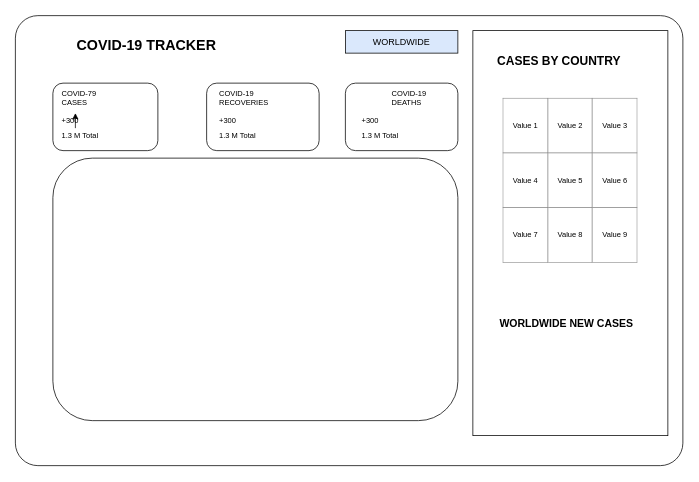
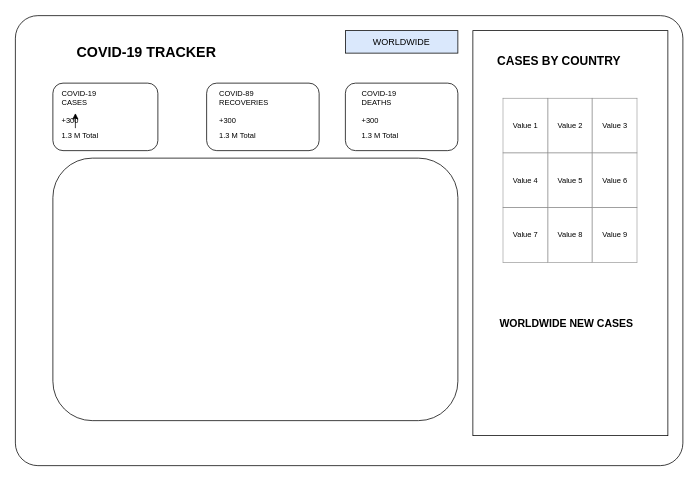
  <mxCell id="0" />
  <mxCell id="1" parent="0" />
  <mxCell id="2" value="" style="rounded=1;whiteSpace=wrap;html=1;arcSize=5;" vertex="1" parent="1"><mxGeometry x="20" y="20" width="890" height="600" as="geometry" /></mxCell>
- <mxCell id="3" value="&lt;font size=&quot;1&quot;&gt;&lt;b style=&quot;font-size: 19px&quot;&gt;COVID-19 TRACKER&lt;/b&gt;&lt;/font&gt;" style="text;html=1;strokeColor=none;fillColor=none;align=center;verticalAlign=middle;whiteSpace=wrap;rounded=0;" vertex="1" parent="1"><mxGeometry x="100" y="50" width="190" height="20" as="geometry" /></mxCell>
+ <mxCell id="3" value="&lt;font size=&quot;1&quot;&gt;&lt;b style=&quot;font-size: 19px&quot;&gt;COVID-19 TRACKER&lt;/b&gt;&lt;/font&gt;" style="text;html=1;strokeColor=none;fillColor=none;align=center;verticalAlign=middle;whiteSpace=wrap;rounded=0;" vertex="1" parent="1"><mxGeometry x="100" y="60" width="190" height="20" as="geometry" /></mxCell>
  <mxCell id="4" value="WORLDWIDE" style="rounded=0;whiteSpace=wrap;html=1;fillColor=#dae8fc;" vertex="1" parent="1"><mxGeometry x="460" y="40" width="150" height="30" as="geometry" /></mxCell>
  <mxCell id="5" value="" style="rounded=1;whiteSpace=wrap;html=1;align=left;" vertex="1" parent="1"><mxGeometry x="70" y="110" width="140" height="90" as="geometry" /></mxCell>
- <mxCell id="6" value="COVID-79 CASES" style="text;html=1;strokeColor=none;fillColor=none;align=left;verticalAlign=middle;whiteSpace=wrap;rounded=0;fontSize=10;" vertex="1" parent="1"><mxGeometry x="80" y="120" width="80" height="20" as="geometry" /></mxCell>
+ <mxCell id="6" value="COVID-19 CASES" style="text;html=1;strokeColor=none;fillColor=none;align=left;verticalAlign=middle;whiteSpace=wrap;rounded=0;fontSize=10;" vertex="1" parent="1"><mxGeometry x="80" y="120" width="80" height="20" as="geometry" /></mxCell>
  <mxCell id="7" value="+300" style="text;html=1;strokeColor=none;fillColor=none;align=left;verticalAlign=middle;whiteSpace=wrap;rounded=0;fontSize=10;" vertex="1" parent="1"><mxGeometry x="80" y="150" width="80" height="20" as="geometry" /></mxCell>
  <mxCell id="8" value="1.3 M Total" style="text;html=1;strokeColor=none;fillColor=none;align=left;verticalAlign=middle;whiteSpace=wrap;rounded=0;fontSize=10;" vertex="1" parent="1"><mxGeometry x="80" y="170" width="80" height="20" as="geometry" /></mxCell>
  <mxCell id="9" value="" style="rounded=1;whiteSpace=wrap;html=1;" vertex="1" parent="1"><mxGeometry x="275" y="110" width="150" height="90" as="geometry" /></mxCell>
- <mxCell id="10" value="COVID-19 RECOVERIES" style="text;html=1;strokeColor=none;fillColor=none;align=left;verticalAlign=middle;whiteSpace=wrap;rounded=0;fontSize=10;" vertex="1" parent="1"><mxGeometry x="290" y="120" width="80" height="20" as="geometry" /></mxCell>
+ <mxCell id="10" value="COVID-89 RECOVERIES" style="text;html=1;strokeColor=none;fillColor=none;align=left;verticalAlign=middle;whiteSpace=wrap;rounded=0;fontSize=10;" vertex="1" parent="1"><mxGeometry x="290" y="120" width="80" height="20" as="geometry" /></mxCell>
  <mxCell id="11" value="+300" style="text;html=1;strokeColor=none;fillColor=none;align=left;verticalAlign=middle;whiteSpace=wrap;rounded=0;fontSize=10;" vertex="1" parent="1"><mxGeometry x="290" y="150" width="80" height="20" as="geometry" /></mxCell>
  <mxCell id="12" value="1.3 M Total" style="text;html=1;strokeColor=none;fillColor=none;align=left;verticalAlign=middle;whiteSpace=wrap;rounded=0;fontSize=10;" vertex="1" parent="1"><mxGeometry x="290" y="170" width="80" height="20" as="geometry" /></mxCell>
  <mxCell id="13" value="" style="rounded=1;whiteSpace=wrap;html=1;" vertex="1" parent="1"><mxGeometry x="460" y="110" width="150" height="90" as="geometry" /></mxCell>
- <mxCell id="14" value="COVID-19 DEATHS" style="text;html=1;strokeColor=none;fillColor=none;align=left;verticalAlign=middle;whiteSpace=wrap;rounded=0;fontSize=10;" vertex="1" parent="1"><mxGeometry x="520" y="120" width="80" height="20" as="geometry" /></mxCell>
+ <mxCell id="14" value="COVID-19 DEATHS" style="text;html=1;strokeColor=none;fillColor=none;align=left;verticalAlign=middle;whiteSpace=wrap;rounded=0;fontSize=10;" vertex="1" parent="1"><mxGeometry x="480" y="120" width="80" height="20" as="geometry" /></mxCell>
  <mxCell id="15" value="+300" style="text;html=1;strokeColor=none;fillColor=none;align=left;verticalAlign=middle;whiteSpace=wrap;rounded=0;fontSize=10;" vertex="1" parent="1"><mxGeometry x="480" y="150" width="80" height="20" as="geometry" /></mxCell>
  <mxCell id="16" value="1.3 M Total" style="text;html=1;strokeColor=none;fillColor=none;align=left;verticalAlign=middle;whiteSpace=wrap;rounded=0;fontSize=10;" vertex="1" parent="1"><mxGeometry x="480" y="170" width="80" height="20" as="geometry" /></mxCell>
  <mxCell id="17" value="" style="rounded=1;whiteSpace=wrap;html=1;align=left;" vertex="1" parent="1"><mxGeometry x="70" y="210" width="540" height="350" as="geometry" /></mxCell>
  <mxCell id="18" value="" style="shape=image;html=1;verticalAlign=top;verticalLabelPosition=bottom;labelBackgroundColor=#ffffff;imageAspect=0;aspect=fixed;image=https://cdn4.iconfinder.com/data/icons/multimedia-75/512/multimedia-09-128.png;align=left;" vertex="1" parent="1"><mxGeometry x="276" y="280" width="128" height="128" as="geometry" /></mxCell>
  <mxCell id="19" style="edgeStyle=orthogonalEdgeStyle;rounded=0;orthogonalLoop=1;jettySize=auto;html=1;exitX=0.25;exitY=1;exitDx=0;exitDy=0;entryX=0.25;entryY=0;entryDx=0;entryDy=0;fontSize=10;" edge="1" parent="1" source="7" target="7"><mxGeometry relative="1" as="geometry" /></mxCell>
  <mxCell id="20" value="" style="rounded=0;whiteSpace=wrap;html=1;fontSize=10;align=left;" vertex="1" parent="1"><mxGeometry x="630" y="40" width="260" height="540" as="geometry" /></mxCell>
  <mxCell id="21" value="&lt;font style=&quot;font-size: 16px&quot;&gt;&lt;b&gt;CASES BY COUNTRY&lt;/b&gt;&lt;/font&gt;" style="text;html=1;strokeColor=none;fillColor=none;align=center;verticalAlign=middle;whiteSpace=wrap;rounded=0;fontSize=10;" vertex="1" parent="1"><mxGeometry x="650" y="70" width="190" height="20" as="geometry" /></mxCell>
  <mxCell id="22" value="&lt;font size=&quot;1&quot;&gt;&lt;b style=&quot;font-size: 14px&quot;&gt;WORLDWIDE NEW CASES&lt;/b&gt;&lt;/font&gt;" style="text;html=1;strokeColor=none;fillColor=none;align=center;verticalAlign=middle;whiteSpace=wrap;rounded=0;fontSize=10;" vertex="1" parent="1"><mxGeometry x="660" y="420" width="190" height="20" as="geometry" /></mxCell>
  <mxCell id="23" value="" style="shape=image;html=1;verticalAlign=top;verticalLabelPosition=bottom;labelBackgroundColor=#ffffff;imageAspect=0;aspect=fixed;image=https://cdn4.iconfinder.com/data/icons/banking-and-finance/500/graphs-128.png;fontSize=10;align=left;" vertex="1" parent="1"><mxGeometry x="696" y="440" width="128" height="128" as="geometry" /></mxCell>
  <mxCell id="24" value="&lt;table border=&quot;1&quot; width=&quot;100%&quot; height=&quot;100%&quot; style=&quot;width:100%;height:100%;border-collapse:collapse;&quot;&gt;&lt;tr&gt;&lt;td align=&quot;center&quot;&gt;Value 1&lt;/td&gt;&lt;td align=&quot;center&quot;&gt;Value 2&lt;/td&gt;&lt;td align=&quot;center&quot;&gt;Value 3&lt;/td&gt;&lt;/tr&gt;&lt;tr&gt;&lt;td align=&quot;center&quot;&gt;Value 4&lt;/td&gt;&lt;td align=&quot;center&quot;&gt;Value 5&lt;/td&gt;&lt;td align=&quot;center&quot;&gt;Value 6&lt;/td&gt;&lt;/tr&gt;&lt;tr&gt;&lt;td align=&quot;center&quot;&gt;Value 7&lt;/td&gt;&lt;td align=&quot;center&quot;&gt;Value 8&lt;/td&gt;&lt;td align=&quot;center&quot;&gt;Value 9&lt;/td&gt;&lt;/tr&gt;&lt;/table&gt;" style="text;html=1;strokeColor=none;fillColor=none;overflow=fill;fontSize=10;align=left;" vertex="1" parent="1"><mxGeometry x="670" y="130" width="180" height="220" as="geometry" /></mxCell>
